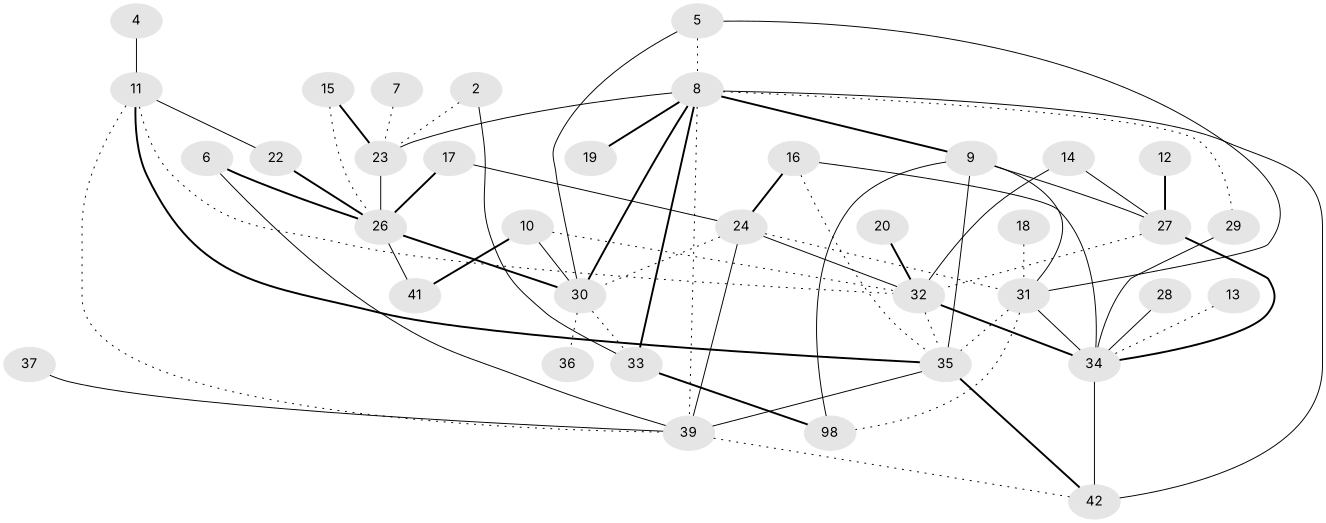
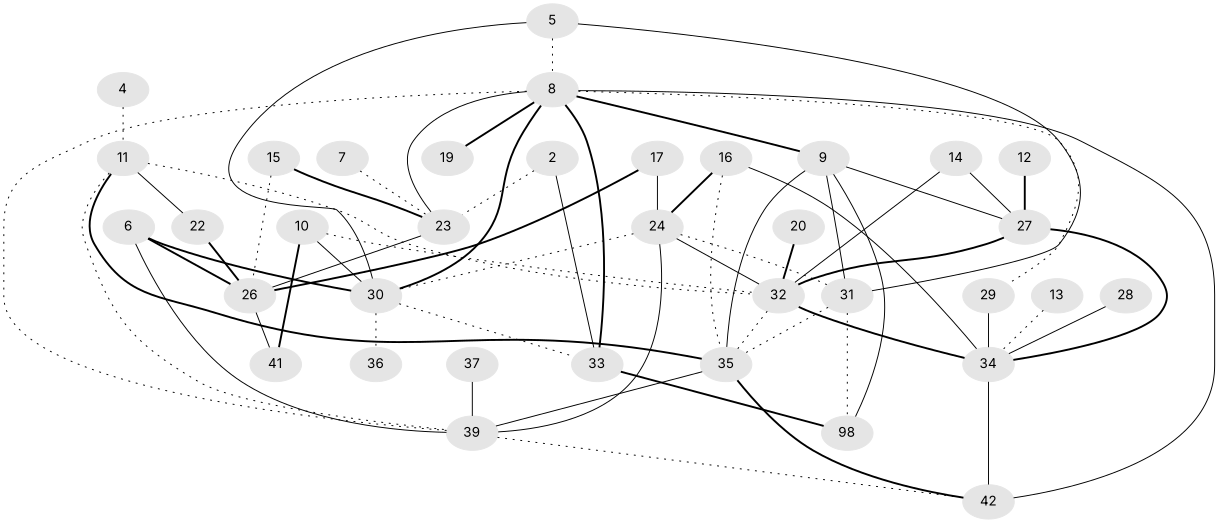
  graph {
    fontname=Inter
    node [color=gray90 fontname=Inter style=filled]
    edge [fontname=Inter style=solid weight=1.0]
    2
    23
    33
    26
    n5 [label=98]
    4
    11
    39
    35
    32
    22
    5
    8
    30
    31
    9
    19
    29
    42
    36
    34
    6
    41
    7
    27
    10
    12
    13
    14
    15
    16
    24
    17
-   18
    20
    28
    37
    2 -- 23 [style=dotted]
    2 -- 33
    23 -- 26
    33 -- n5 [style=bold]
    26 -- 41
-   4 -- 11
+   4 -- 11 [style=dotted]
    11 -- 39 [style=dotted]
    11 -- 35 [style=bold]
    11 -- 32 [style=dotted]
    11 -- 22
    39 -- 42 [style=dotted]
    35 -- 39
    35 -- 42 [style=bold]
    32 -- 35 [style=dotted]
    32 -- 34 [style=bold]
    22 -- 26 [style=bold]
    5 -- 8 [style=dotted]
    5 -- 30
    5 -- 31
    8 -- 23
    8 -- 33 [style=bold]
    8 -- 39 [style=dotted]
    8 -- 30 [style=bold]
    8 -- 9 [style=bold]
    8 -- 19 [style=bold]
    8 -- 29 [style=dotted]
    8 -- 42
    30 -- 33 [style=dotted]
    30 -- 36 [style=dotted]
    31 -- n5 [style=dotted]
    31 -- 35 [style=dotted]
-   31 -- 34
    9 -- n5
    9 -- 35 [weight=2.0]
    9 -- 31
    9 -- 27
    29 -- 34
    34 -- 42 [weight=2.0]
    6 -- 26 [style=bold]
    6 -- 39
-   26 -- 30 [style=bold]
+   6 -- 30 [style=bold]
    7 -- 23 [style=dotted]
-   27 -- 32 [style=dotted]
+   27 -- 32 [style=bold]
    27 -- 34 [style=bold]
    10 -- 32 [style=dotted]
    10 -- 30
    10 -- 41 [style=bold]
    12 -- 27 [style=bold]
    13 -- 34 [style=dotted]
    14 -- 32
    14 -- 27
    15 -- 23 [style=bold]
    15 -- 26 [style=dotted]
    16 -- 35 [style=dotted]
    16 -- 34
    16 -- 24 [style=bold]
    24 -- 39
    24 -- 32
    24 -- 30 [style=dotted]
    24 -- 31 [style=dotted]
    17 -- 26 [style=bold]
    17 -- 24
-   18 -- 31 [style=dotted weight=2.0]
    20 -- 32 [style=bold]
    28 -- 34
    37 -- 39
  }
